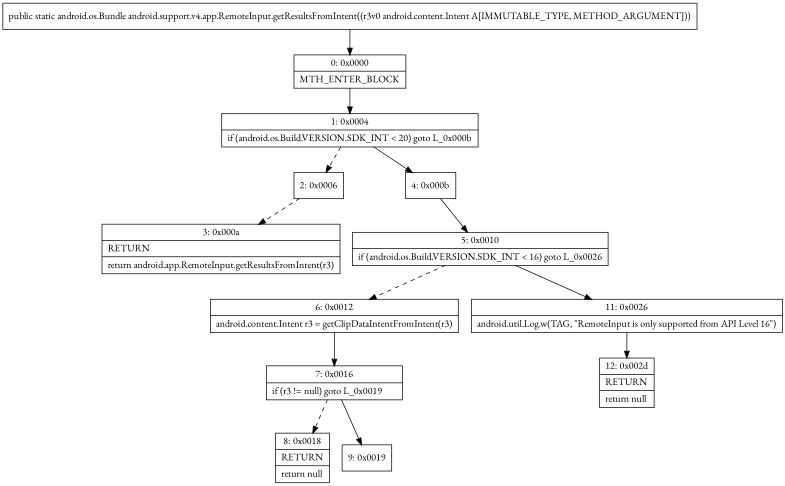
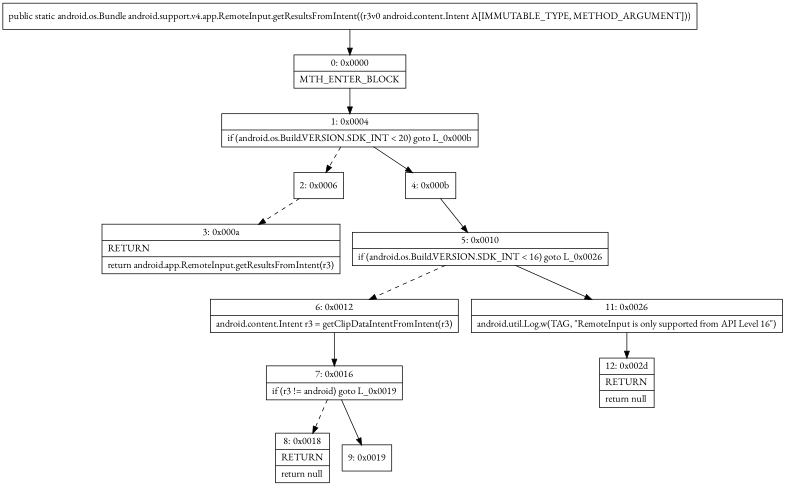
  digraph {
    fontname="EB Garamond"
    node [fontname="EB Garamond" shape=record]
    edge [fontname="EB Garamond"]
    n1 [label="{0\:\ 0x0000|MTH_ENTER_BLOCK\l}"]
    n2 [label="{1\:\ 0x0004|if (android.os.Build.VERSION.SDK_INT \< 20) goto L_0x000b\l}"]
    n3 [label="{2\:\ 0x0006}"]
    n4 [label="{4\:\ 0x000b}"]
    n5 [label="{3\:\ 0x000a|RETURN\l|return android.app.RemoteInput.getResultsFromIntent(r3)\l}"]
    n6 [label="{5\:\ 0x0010|if (android.os.Build.VERSION.SDK_INT \< 16) goto L_0x0026\l}"]
    n7 [label="{6\:\ 0x0012|android.content.Intent r3 = getClipDataIntentFromIntent(r3)\l}"]
    n8 [label="{11\:\ 0x0026|android.util.Log.w(TAG, \"RemoteInput is only supported from API Level 16\")\l}"]
-   n9 [label="{7\:\ 0x0016|if (r3 != null) goto L_0x0019\l}"]
+   n9 [label="{7\:\ 0x0016|if (r3 != android) goto L_0x0019\l}"]
    n10 [label="{12\:\ 0x002d|RETURN\l|return null\l}"]
    n11 [label="{8\:\ 0x0018|RETURN\l|return null\l}"]
    n12 [label="{9\:\ 0x0019}"]
    n13 [label="{public static android.os.Bundle android.support.v4.app.RemoteInput.getResultsFromIntent((r3v0 android.content.Intent A[IMMUTABLE_TYPE, METHOD_ARGUMENT])) }"]
    n1 -> n2
    n2 -> n3 [style=dashed]
    n2 -> n4
    n3 -> n5 [style=dashed]
    n4 -> n6
    n6 -> n7 [style=dashed]
    n6 -> n8
    n7 -> n9
    n8 -> n10
    n9 -> n11 [style=dashed]
    n9 -> n12
    n13 -> n1
  }
